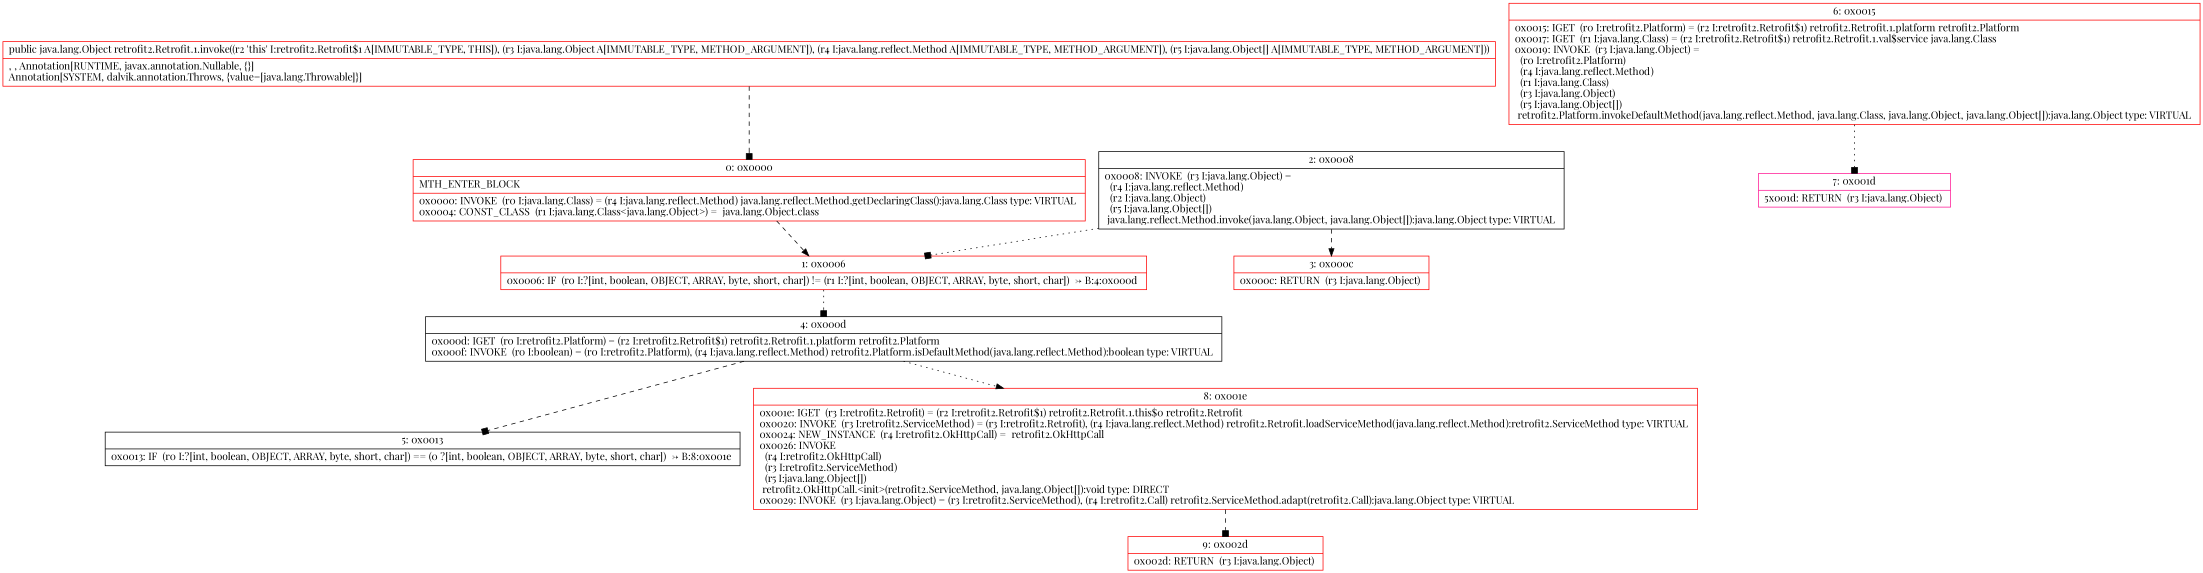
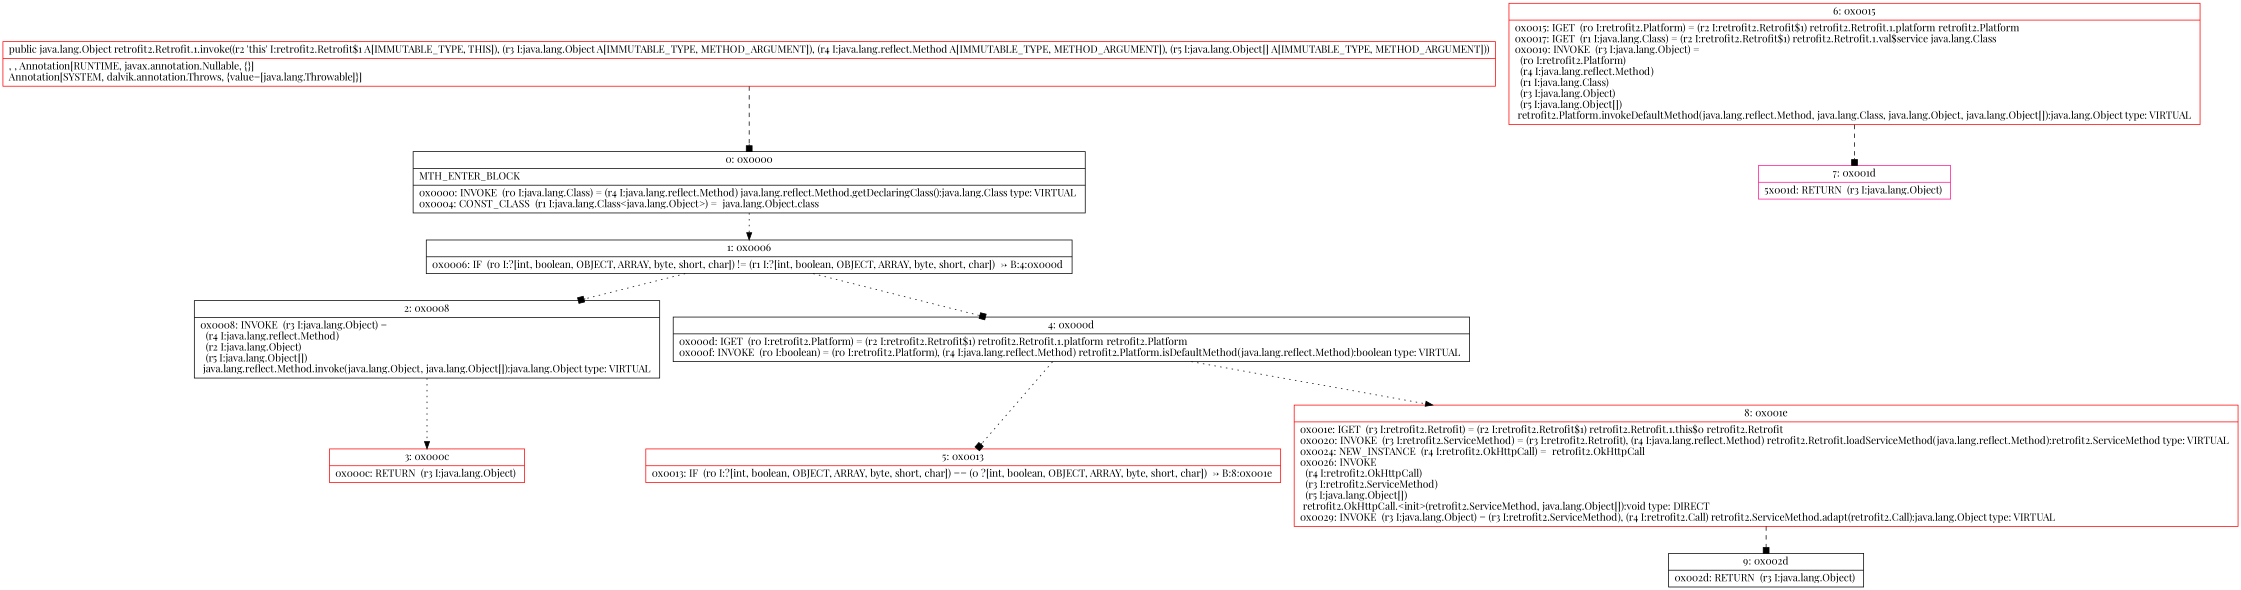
  digraph {
    fontname="Playfair Display"
    node [color=red fontname="Playfair Display" shape=record]
    edge [arrowhead=box fontname="Playfair Display" style=dotted]
-   n1 [label="{0\:\ 0x0000|MTH_ENTER_BLOCK\l|0x0000: INVOKE  (r0 I:java.lang.Class) = (r4 I:java.lang.reflect.Method) java.lang.reflect.Method.getDeclaringClass():java.lang.Class type: VIRTUAL \l0x0004: CONST_CLASS  (r1 I:java.lang.Class\<java.lang.Object\>) =  java.lang.Object.class \l}"]
-   n2 [label="{1\:\ 0x0006|0x0006: IF  (r0 I:?[int, boolean, OBJECT, ARRAY, byte, short, char]) != (r1 I:?[int, boolean, OBJECT, ARRAY, byte, short, char])  \-\> B:4:0x000d \l}"]
+   n1 [color=black label="{0\:\ 0x0000|MTH_ENTER_BLOCK\l|0x0000: INVOKE  (r0 I:java.lang.Class) = (r4 I:java.lang.reflect.Method) java.lang.reflect.Method.getDeclaringClass():java.lang.Class type: VIRTUAL \l0x0004: CONST_CLASS  (r1 I:java.lang.Class\<java.lang.Object\>) =  java.lang.Object.class \l}"]
+   n2 [color=black label="{1\:\ 0x0006|0x0006: IF  (r0 I:?[int, boolean, OBJECT, ARRAY, byte, short, char]) != (r1 I:?[int, boolean, OBJECT, ARRAY, byte, short, char])  \-\> B:4:0x000d \l}"]
    n3 [color=black label="{2\:\ 0x0008|0x0008: INVOKE  (r3 I:java.lang.Object) = \l  (r4 I:java.lang.reflect.Method)\l  (r2 I:java.lang.Object)\l  (r5 I:java.lang.Object[])\l java.lang.reflect.Method.invoke(java.lang.Object, java.lang.Object[]):java.lang.Object type: VIRTUAL \l}"]
    n4 [color=black label="{4\:\ 0x000d|0x000d: IGET  (r0 I:retrofit2.Platform) = (r2 I:retrofit2.Retrofit$1) retrofit2.Retrofit.1.platform retrofit2.Platform \l0x000f: INVOKE  (r0 I:boolean) = (r0 I:retrofit2.Platform), (r4 I:java.lang.reflect.Method) retrofit2.Platform.isDefaultMethod(java.lang.reflect.Method):boolean type: VIRTUAL \l}"]
    n5 [label="{3\:\ 0x000c|0x000c: RETURN  (r3 I:java.lang.Object) \l}"]
-   n6 [color=black label="{5\:\ 0x0013|0x0013: IF  (r0 I:?[int, boolean, OBJECT, ARRAY, byte, short, char]) == (0 ?[int, boolean, OBJECT, ARRAY, byte, short, char])  \-\> B:8:0x001e \l}"]
+   n6 [label="{5\:\ 0x0013|0x0013: IF  (r0 I:?[int, boolean, OBJECT, ARRAY, byte, short, char]) == (0 ?[int, boolean, OBJECT, ARRAY, byte, short, char])  \-\> B:8:0x001e \l}"]
    n7 [label="{8\:\ 0x001e|0x001e: IGET  (r3 I:retrofit2.Retrofit) = (r2 I:retrofit2.Retrofit$1) retrofit2.Retrofit.1.this$0 retrofit2.Retrofit \l0x0020: INVOKE  (r3 I:retrofit2.ServiceMethod) = (r3 I:retrofit2.Retrofit), (r4 I:java.lang.reflect.Method) retrofit2.Retrofit.loadServiceMethod(java.lang.reflect.Method):retrofit2.ServiceMethod type: VIRTUAL \l0x0024: NEW_INSTANCE  (r4 I:retrofit2.OkHttpCall) =  retrofit2.OkHttpCall \l0x0026: INVOKE  \l  (r4 I:retrofit2.OkHttpCall)\l  (r3 I:retrofit2.ServiceMethod)\l  (r5 I:java.lang.Object[])\l retrofit2.OkHttpCall.\<init\>(retrofit2.ServiceMethod, java.lang.Object[]):void type: DIRECT \l0x0029: INVOKE  (r3 I:java.lang.Object) = (r3 I:retrofit2.ServiceMethod), (r4 I:retrofit2.Call) retrofit2.ServiceMethod.adapt(retrofit2.Call):java.lang.Object type: VIRTUAL \l}"]
    n8 [label="{6\:\ 0x0015|0x0015: IGET  (r0 I:retrofit2.Platform) = (r2 I:retrofit2.Retrofit$1) retrofit2.Retrofit.1.platform retrofit2.Platform \l0x0017: IGET  (r1 I:java.lang.Class) = (r2 I:retrofit2.Retrofit$1) retrofit2.Retrofit.1.val$service java.lang.Class \l0x0019: INVOKE  (r3 I:java.lang.Object) = \l  (r0 I:retrofit2.Platform)\l  (r4 I:java.lang.reflect.Method)\l  (r1 I:java.lang.Class)\l  (r3 I:java.lang.Object)\l  (r5 I:java.lang.Object[])\l retrofit2.Platform.invokeDefaultMethod(java.lang.reflect.Method, java.lang.Class, java.lang.Object, java.lang.Object[]):java.lang.Object type: VIRTUAL \l}"]
    n9 [color=deeppink label="{7\:\ 0x001d|5x001d: RETURN  (r3 I:java.lang.Object) \l}"]
-   n10 [label="{9\:\ 0x002d|0x002d: RETURN  (r3 I:java.lang.Object) \l}"]
+   n10 [color=black label="{9\:\ 0x002d|0x002d: RETURN  (r3 I:java.lang.Object) \l}"]
    n11 [label="{public java.lang.Object retrofit2.Retrofit.1.invoke((r2 'this' I:retrofit2.Retrofit$1 A[IMMUTABLE_TYPE, THIS]), (r3 I:java.lang.Object A[IMMUTABLE_TYPE, METHOD_ARGUMENT]), (r4 I:java.lang.reflect.Method A[IMMUTABLE_TYPE, METHOD_ARGUMENT]), (r5 I:java.lang.Object[] A[IMMUTABLE_TYPE, METHOD_ARGUMENT]))  | , , Annotation[RUNTIME, javax.annotation.Nullable, \{\}]\lAnnotation[SYSTEM, dalvik.annotation.Throws, \{value=[java.lang.Throwable]\}]\l}"]
-   n1 -> n2 [arrowhead=normal style=dashed]
-   n3 -> n2
+   n1 -> n2 [arrowhead=normal]
+   n2 -> n3
    n2 -> n4
-   n3 -> n5 [arrowhead=normal style=dashed]
-   n4 -> n6 [style=dashed]
+   n3 -> n5 [arrowhead=normal]
+   n4 -> n6
    n4 -> n7 [arrowhead=normal]
    n7 -> n10 [style=dashed]
-   n8 -> n9
+   n8 -> n9 [style=dashed]
    n11 -> n1 [style=dashed]
  }
